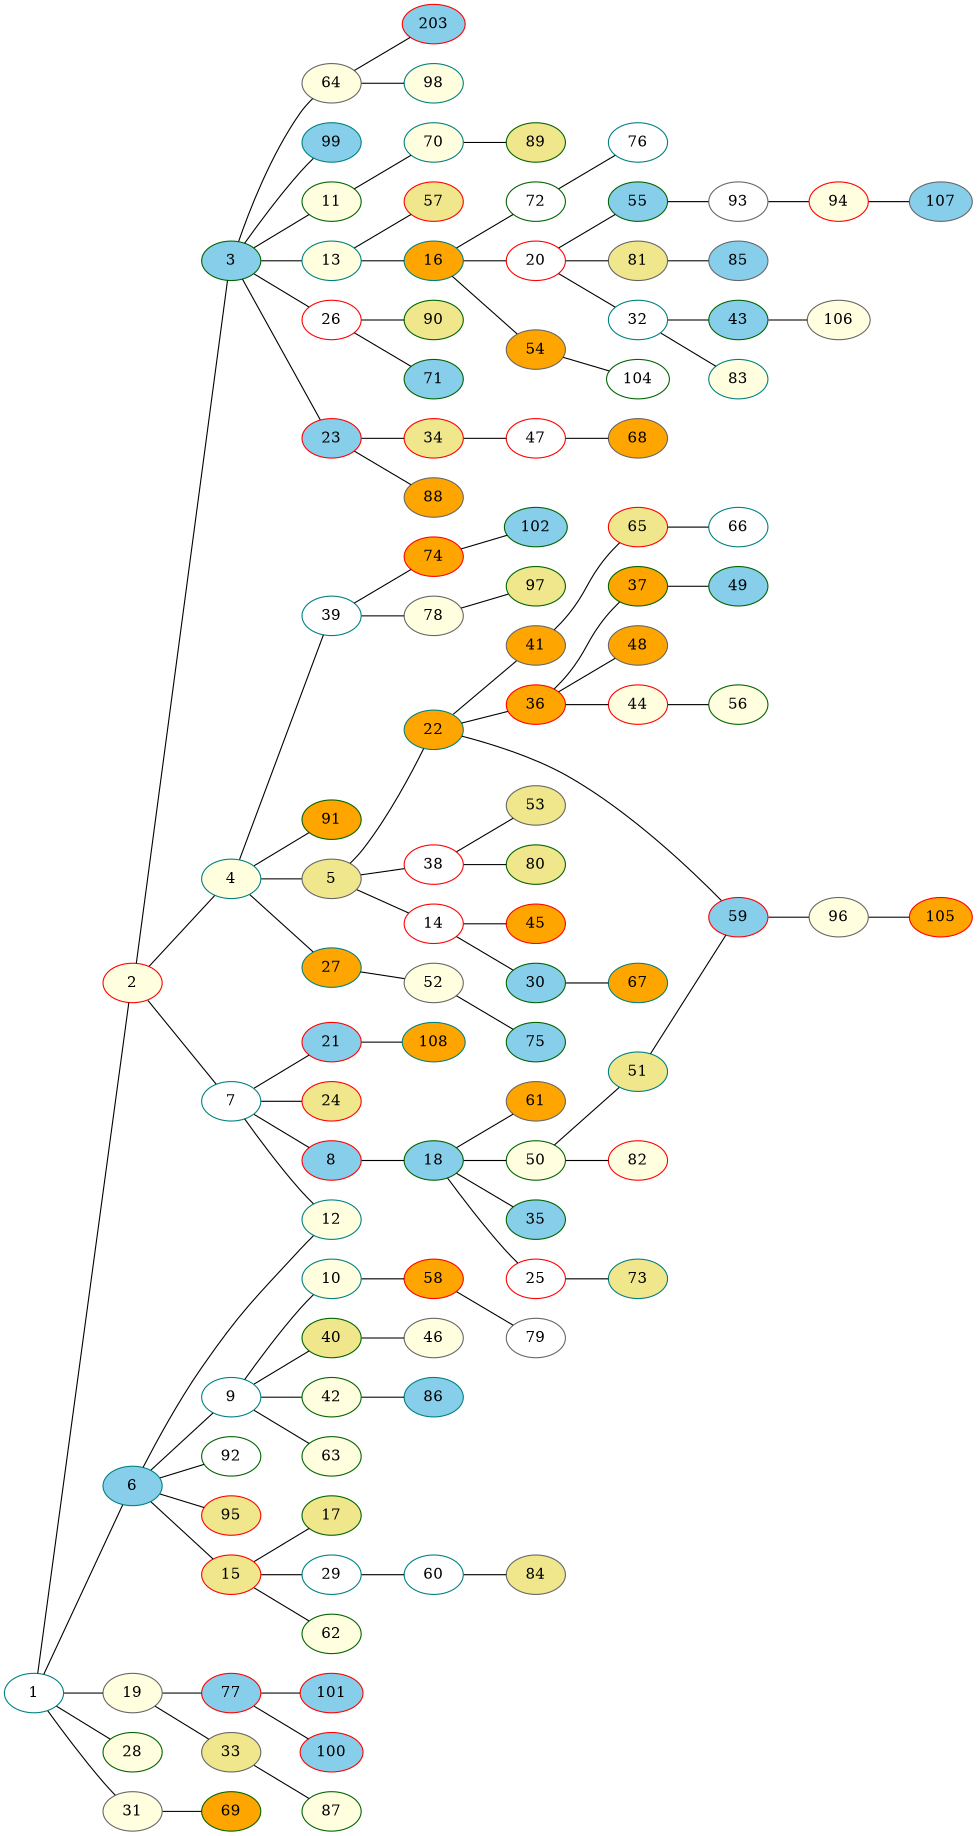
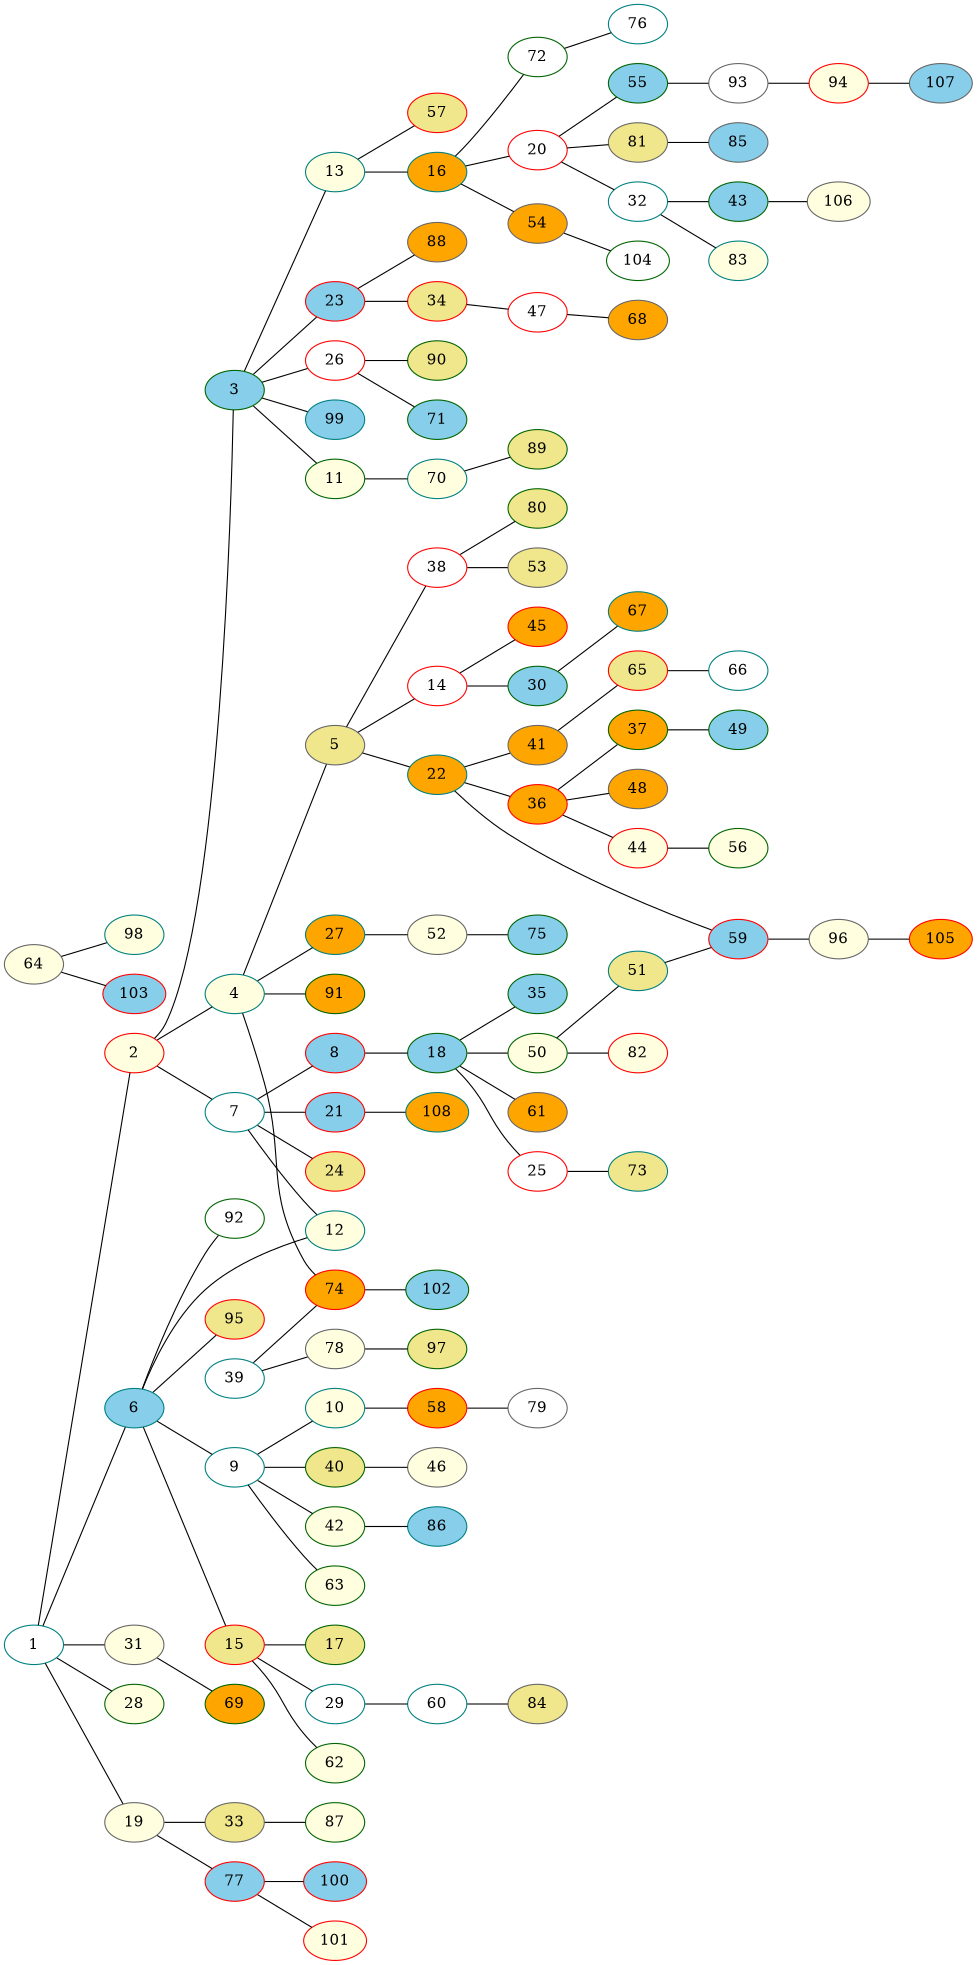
  graph {
    rankdir=LR
    node [color=darkgreen fillcolor=lightyellow style=filled]
    1 [color=teal fillcolor=white]
    2 [color=red]
    6 [color=teal fillcolor=skyblue]
    19 [color=gray40]
    28
    31 [color=gray40]
    3 [fillcolor=skyblue]
    4 [color=teal]
    7 [color=teal fillcolor=white]
    9 [color=teal fillcolor=white]
    12 [color=teal]
    15 [color=red fillcolor=khaki]
    92 [fillcolor=white]
    95 [color=red fillcolor=khaki]
    33 [color=gray40 fillcolor=khaki]
    77 [color=red fillcolor=skyblue]
    69 [fillcolor=orange]
    11
    13 [color=teal]
    23 [color=red fillcolor=skyblue]
    26 [color=red fillcolor=white]
    64 [color=gray40]
    99 [color=teal fillcolor=skyblue]
    5 [color=gray40 fillcolor=khaki]
    27 [color=teal fillcolor=orange]
    39 [color=teal fillcolor=white]
    91 [fillcolor=orange]
    8 [color=red fillcolor=skyblue]
    21 [color=red fillcolor=skyblue]
    24 [color=red fillcolor=khaki]
    70 [color=teal]
    16 [color=teal fillcolor=orange]
    57 [color=red fillcolor=khaki]
    34 [color=red fillcolor=khaki]
    88 [color=gray40 fillcolor=orange]
    71 [fillcolor=skyblue]
    90 [fillcolor=khaki]
    98 [color=teal]
-   103 [color=red fillcolor=skyblue label=203]
+   103 [color=red fillcolor=skyblue]
    14 [color=red fillcolor=white]
    22 [color=teal fillcolor=orange]
    38 [color=red fillcolor=white]
    52 [color=gray40]
    74 [color=red fillcolor=orange]
    78 [color=gray40]
    30 [fillcolor=skyblue]
    45 [color=red fillcolor=orange]
    36 [color=red fillcolor=orange]
    41 [color=gray40 fillcolor=orange]
    59 [color=red fillcolor=skyblue]
    53 [color=gray40 fillcolor=khaki]
    80 [fillcolor=khaki]
    10 [color=teal]
    40 [fillcolor=khaki]
    42
    63
    17 [fillcolor=khaki]
    29 [color=teal fillcolor=white]
    62
    18 [fillcolor=skyblue]
    108 [color=teal fillcolor=orange]
    25 [color=red fillcolor=white]
    35 [fillcolor=skyblue]
    50
    61 [color=gray40 fillcolor=orange]
    58 [color=red fillcolor=orange]
    46 [color=gray40]
    86 [color=teal fillcolor=skyblue]
    79 [color=gray40 fillcolor=white]
    89 [fillcolor=khaki]
    20 [color=red fillcolor=white]
    54 [color=gray40 fillcolor=orange]
    72 [fillcolor=white]
    67 [color=teal fillcolor=orange]
    60 [color=teal fillcolor=white]
    32 [color=teal fillcolor=white]
    55 [fillcolor=skyblue]
    81 [color=gray40 fillcolor=khaki]
    104 [fillcolor=white]
    76 [color=teal fillcolor=white]
    73 [color=teal fillcolor=khaki]
    51 [color=teal fillcolor=khaki]
    82 [color=red]
    87
    100 [color=red fillcolor=skyblue]
-   101 [color=red fillcolor=skyblue]
+   101 [color=red]
    43 [fillcolor=skyblue]
    83 [color=teal]
    93 [color=gray40 fillcolor=white]
    85 [color=gray40 fillcolor=skyblue]
    37 [fillcolor=orange]
    44 [color=red]
    48 [color=gray40 fillcolor=orange]
    65 [color=red fillcolor=khaki]
    96 [color=gray40]
    47 [color=red fillcolor=white]
    75 [fillcolor=skyblue]
    84 [color=gray40 fillcolor=khaki]
    106 [color=gray40]
    68 [color=gray40 fillcolor=orange]
    49 [fillcolor=skyblue]
    56
    102 [fillcolor=skyblue]
    97 [fillcolor=khaki]
    66 [color=teal fillcolor=white]
    94 [color=red]
    105 [color=red fillcolor=orange]
    107 [color=gray40 fillcolor=skyblue]
    1 -- 2
    1 -- 6
    1 -- 19
    1 -- 28
    1 -- 31
    2 -- 3
    2 -- 4
    2 -- 7
    6 -- 9
    6 -- 12
    6 -- 15
    6 -- 92
    6 -- 95
    19 -- 33
    19 -- 77
    31 -- 69
    3 -- 11
    3 -- 13
    3 -- 23
    3 -- 26
-   3 -- 64
    3 -- 99
    4 -- 5
    4 -- 27
-   4 -- 39
+   4 -- 74
    4 -- 91
    7 -- 12
    7 -- 8
    7 -- 21
    7 -- 24
    9 -- 10
    9 -- 40
    9 -- 42
    9 -- 63
    15 -- 17
    15 -- 29
    15 -- 62
    33 -- 87
    77 -- 100
    77 -- 101
    11 -- 70
    13 -- 16
    13 -- 57
    23 -- 34
    23 -- 88
    26 -- 71
    26 -- 90
    64 -- 98
    64 -- 103
    5 -- 14
    5 -- 22
    5 -- 38
    27 -- 52
    39 -- 74
    39 -- 78
    8 -- 18
    21 -- 108
    70 -- 89
    16 -- 20
    16 -- 54
    16 -- 72
    34 -- 47
    14 -- 30
    14 -- 45
    22 -- 36
    22 -- 41
    22 -- 59
    38 -- 53
    38 -- 80
    52 -- 75
    74 -- 102
    78 -- 97
    30 -- 67
    36 -- 37
    36 -- 44
    36 -- 48
    41 -- 65
    59 -- 96
    10 -- 58
    40 -- 46
    42 -- 86
    29 -- 60
    18 -- 25
    18 -- 35
    18 -- 50
    18 -- 61
    25 -- 73
    50 -- 51
    50 -- 82
    58 -- 79
    20 -- 32
    20 -- 55
    20 -- 81
    54 -- 104
    72 -- 76
    60 -- 84
    32 -- 43
    32 -- 83
    55 -- 93
    81 -- 85
    51 -- 59
    43 -- 106
    93 -- 94
    37 -- 49
    44 -- 56
    65 -- 66
    96 -- 105
    47 -- 68
    94 -- 107
  }
